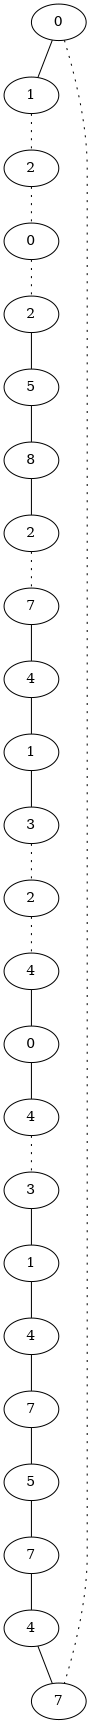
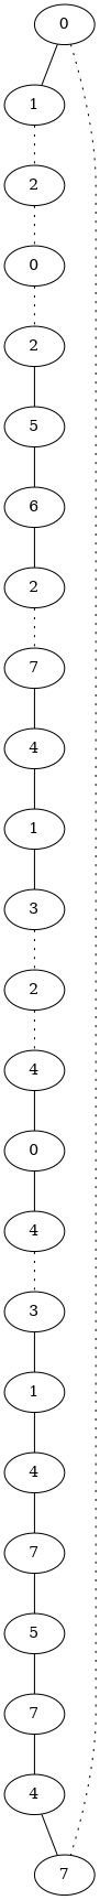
  graph {
    fontname="DejaVu Serif"
    node [fontname="DejaVu Serif"]
    edge [fontname="DejaVu Serif"]
    n1 [label=0]
    n2 [label=1]
    n3 [label=7]
    n4 [label=2]
    n5 [label=0]
    n6 [label=2]
    n7 [label=5]
-   n8 [label=8]
+   n8 [label=6]
    n9 [label=2]
    n10 [label=7]
    n11 [label=4]
    n12 [label=1]
    n13 [label=3]
    n14 [label=2]
    n15 [label=4]
    n16 [label=0]
    n17 [label=4]
    n18 [label=3]
    n19 [label=1]
    n20 [label=4]
    n21 [label=7]
    n22 [label=5]
    n23 [label=7]
    n24 [label=4]
    n1 -- n2
    n1 -- n3 [style=dotted]
    n2 -- n4 [style=dotted]
    n4 -- n5 [style=dotted]
    n5 -- n6 [style=dotted]
    n6 -- n7
    n7 -- n8
    n8 -- n9
    n9 -- n10 [style=dotted]
    n10 -- n11
    n11 -- n12
    n12 -- n13
    n13 -- n14 [style=dotted]
    n14 -- n15 [style=dotted]
    n15 -- n16
    n16 -- n17
    n17 -- n18 [style=dotted]
    n18 -- n19
    n19 -- n20
    n20 -- n21
    n21 -- n22
    n22 -- n23
    n23 -- n24
    n24 -- n3
  }
